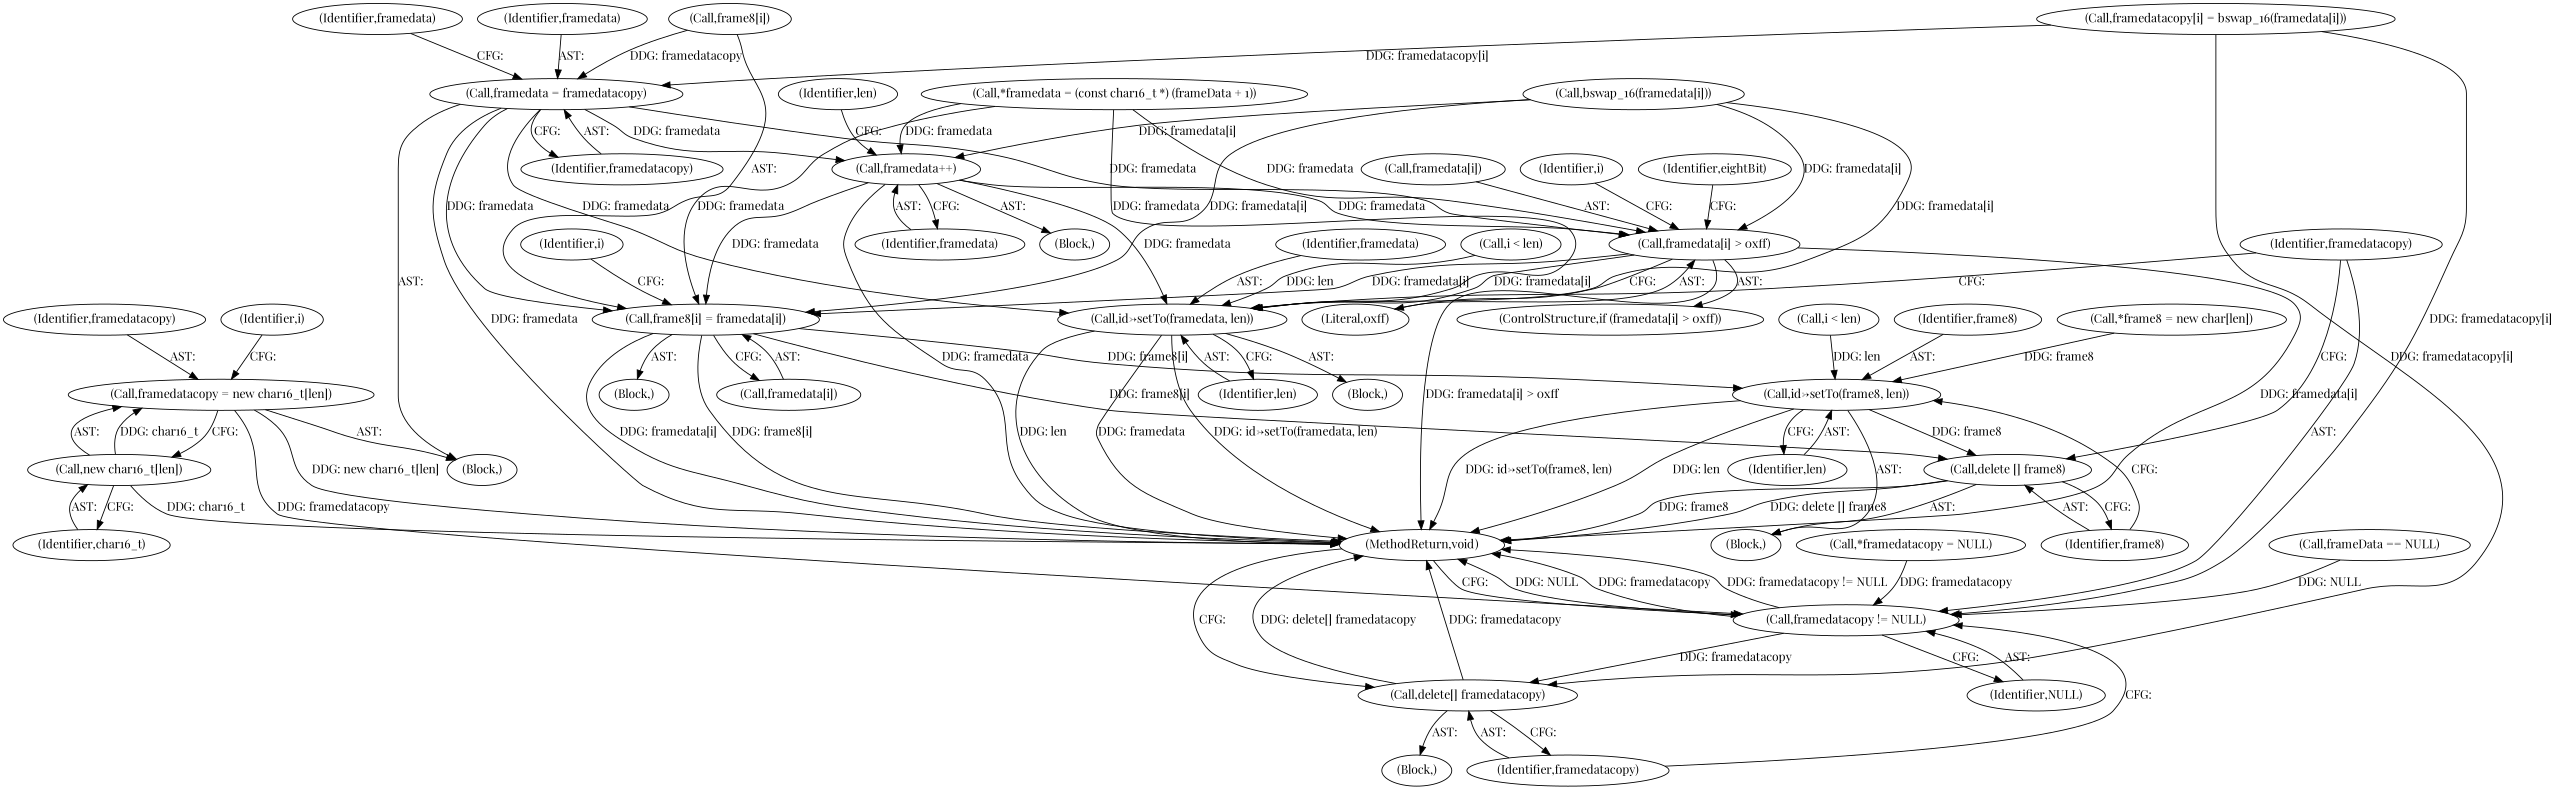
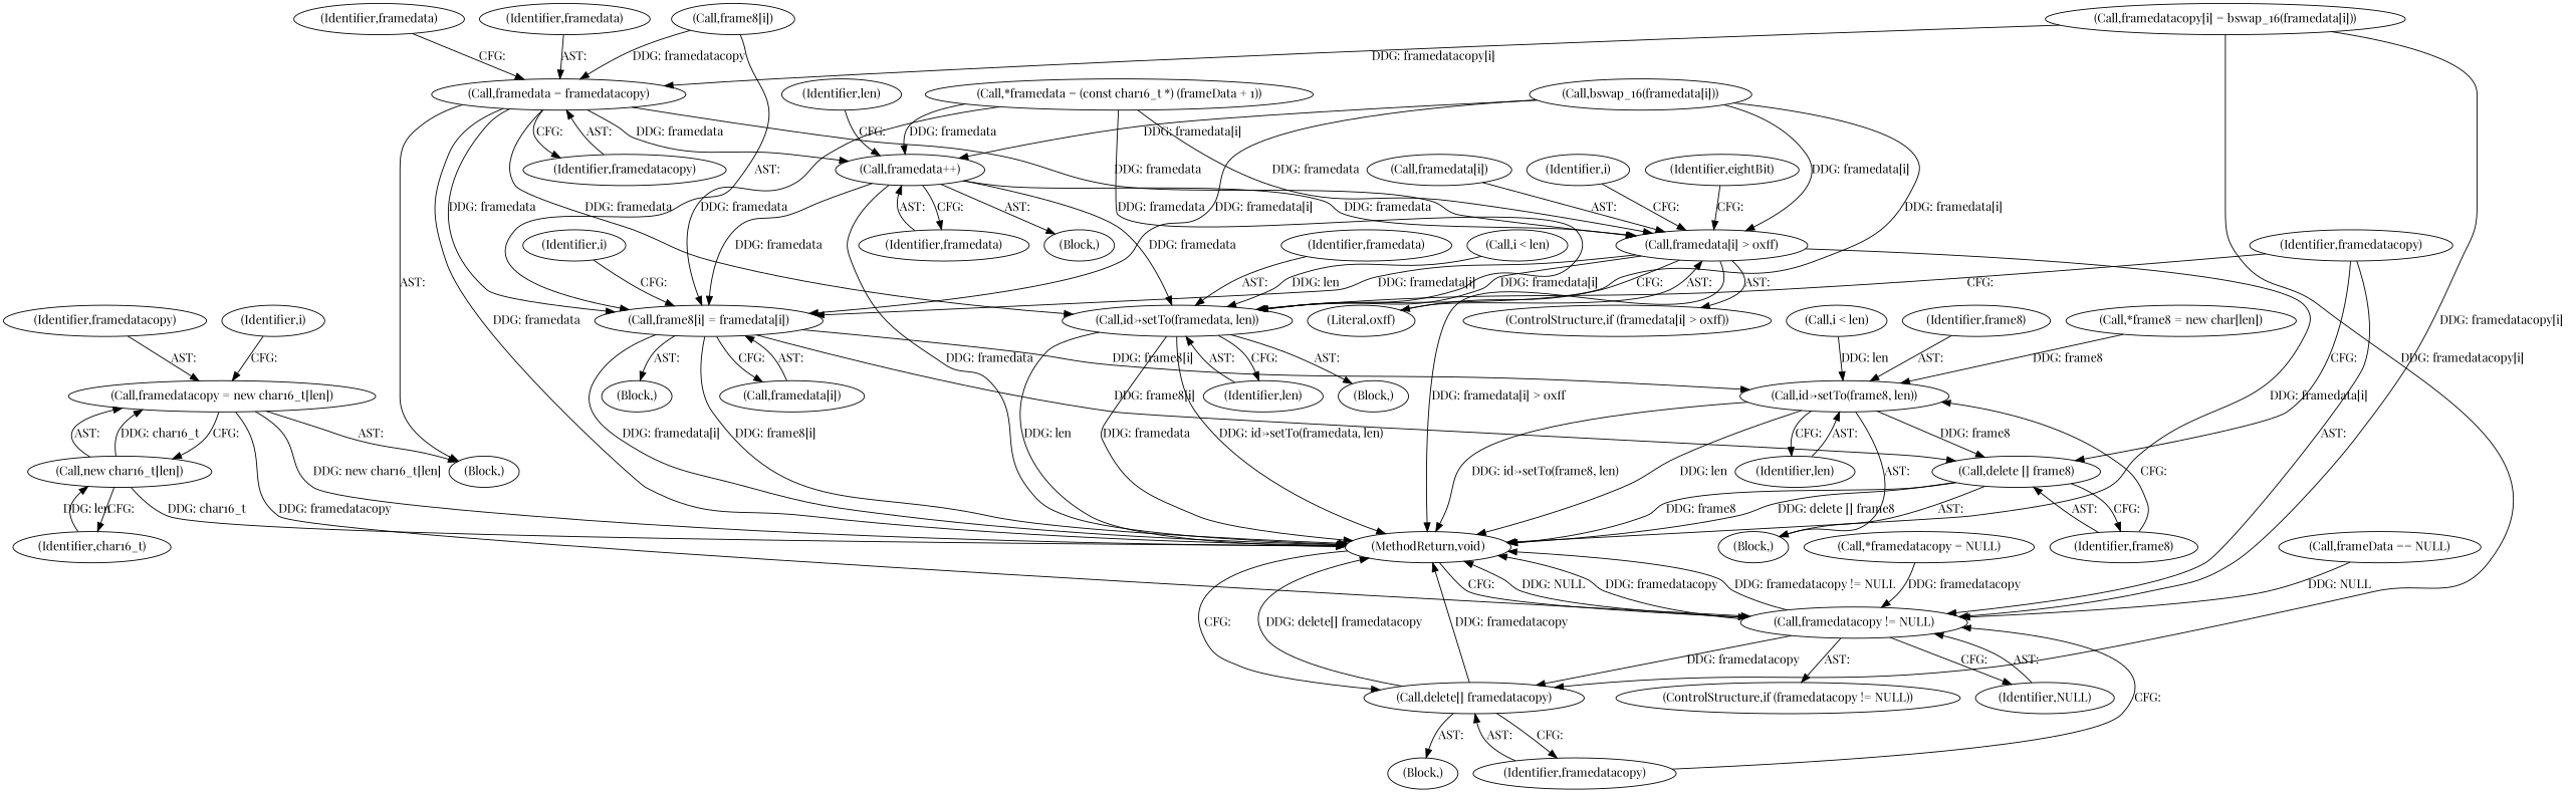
  digraph {
    fontname="Playfair Display"
    node [fontname="Playfair Display"]
    edge [fontname="Playfair Display"]
    n1 [label="(Call,framedatacopy = new char16_t[len])"]
    n2 [label="(Call,new char16_t[len])"]
    n3 [label="(Call,framedatacopy != NULL)"]
    n4 [label="(MethodReturn,void)"]
    n5 [label="(Block,)"]
    n6 [label="(Identifier,char16_t)"]
    n7 [label="(Call,framedata = framedatacopy)"]
    n8 [label="(Call,framedata++)"]
    n9 [label="(Call,framedata[i] > 0xff)"]
    n10 [label="(Call,frame8[i] = framedata[i])"]
    n11 [label="(Call,id->setTo(framedata, len))"]
    n12 [label="(Identifier,framedatacopy)"]
    n13 [label="(Call,delete[] framedatacopy)"]
+   n14 [label="(ControlStructure,if (framedatacopy != NULL))"]
    n15 [label="(Identifier,NULL)"]
    n16 [label="(Identifier,framedata)"]
    n17 [label="(Block,)"]
    n18 [label="(ControlStructure,if (framedata[i] > 0xff))"]
    n19 [label="(Literal,0xff)"]
    n20 [label="(Call,id->setTo(frame8, len))"]
    n21 [label="(Call,delete [] frame8)"]
    n22 [label="(Call,framedata[i])"]
    n23 [label="(Block,)"]
    n24 [label="(Block,)"]
    n25 [label="(Identifier,len)"]
    n26 [label="(Identifier,len)"]
    n27 [label="(Block,)"]
    n28 [label="(Identifier,frame8)"]
    n29 [label="(Block,)"]
    n30 [label="(Identifier,framedatacopy)"]
    n31 [label="(Call,*framedatacopy = NULL)"]
    n32 [label="(Identifier,i)"]
    n33 [label="(Call,bswap_16(framedata[i]))"]
    n34 [label="(Call,i < len)"]
    n35 [label="(Call,framedata[i])"]
    n36 [label="(Identifier,framedata)"]
    n37 [label="(Identifier,frame8)"]
    n38 [label="(Call,frame8[i])"]
    n39 [label="(Identifier,i)"]
    n40 [label="(Identifier,framedatacopy)"]
    n41 [label="(Call,framedatacopy[i] = bswap_16(framedata[i]))"]
    n42 [label="(Identifier,framedata)"]
    n43 [label="(Call,frameData == NULL)"]
    n44 [label="(Identifier,eightBit)"]
    n45 [label="(Identifier,framedata)"]
    n46 [label="(Call,*frame8 = new char[len])"]
    n47 [label="(Call,i < len)"]
    n48 [label="(Identifier,framedatacopy)"]
    n49 [label="(Identifier,i)"]
    n50 [label="(Call,*framedata = (const char16_t *) (frameData + 1))"]
    n51 [label="(Identifier,len)"]
    n1 -> n2 [label="CFG: "]
    n1 -> n3 [label="DDG: framedatacopy"]
    n1 -> n4 [label="DDG: new char16_t[len]"]
    n1 -> n5 [label="AST: "]
    n2 -> n1 [label="AST: "]
    n2 -> n1 [label="DDG: char16_t"]
    n2 -> n4 [label="DDG: char16_t"]
    n2 -> n6 [label="CFG: "]
    n3 -> n4 [label="DDG: NULL"]
    n3 -> n4 [label="DDG: framedatacopy"]
    n3 -> n4 [label="DDG: framedatacopy != NULL"]
    n3 -> n13 [label="DDG: framedatacopy"]
+   n3 -> n14 [label="AST: "]
    n3 -> n15 [label="CFG: "]
    n4 -> n3 [label="CFG: "]
    n4 -> n13 [label="CFG: "]
-   n6 -> n2 [label="AST: "]
+   n6 -> n2 [label="DDG: len"]
    n7 -> n4 [label="DDG: framedata"]
    n7 -> n5 [label="AST: "]
    n7 -> n8 [label="DDG: framedata"]
    n7 -> n9 [label="DDG: framedata"]
    n7 -> n10 [label="DDG: framedata"]
    n7 -> n11 [label="DDG: framedata"]
    n7 -> n12 [label="CFG: "]
    n8 -> n4 [label="DDG: framedata"]
    n8 -> n9 [label="DDG: framedata"]
    n8 -> n10 [label="DDG: framedata"]
    n8 -> n11 [label="DDG: framedata"]
    n8 -> n16 [label="CFG: "]
    n8 -> n17 [label="AST: "]
    n9 -> n4 [label="DDG: framedata[i] > 0xff"]
    n9 -> n4 [label="DDG: framedata[i]"]
    n9 -> n10 [label="DDG: framedata[i]"]
    n9 -> n11 [label="DDG: framedata[i]"]
    n9 -> n18 [label="AST: "]
    n9 -> n19 [label="CFG: "]
    n10 -> n4 [label="DDG: frame8[i]"]
    n10 -> n4 [label="DDG: framedata[i]"]
    n10 -> n20 [label="DDG: frame8[i]"]
    n10 -> n21 [label="DDG: frame8[i]"]
    n10 -> n22 [label="CFG: "]
    n10 -> n23 [label="AST: "]
    n11 -> n4 [label="DDG: len"]
    n11 -> n4 [label="DDG: framedata"]
    n11 -> n4 [label="DDG: id->setTo(framedata, len)"]
    n11 -> n24 [label="AST: "]
    n11 -> n25 [label="CFG: "]
    n12 -> n7 [label="AST: "]
    n13 -> n4 [label="DDG: delete[] framedatacopy"]
    n13 -> n4 [label="DDG: framedatacopy"]
    n13 -> n29 [label="AST: "]
    n13 -> n30 [label="CFG: "]
    n15 -> n3 [label="AST: "]
    n16 -> n8 [label="AST: "]
    n19 -> n9 [label="AST: "]
    n20 -> n4 [label="DDG: len"]
    n20 -> n4 [label="DDG: id->setTo(frame8, len)"]
    n20 -> n21 [label="DDG: frame8"]
    n20 -> n26 [label="CFG: "]
    n20 -> n27 [label="AST: "]
    n21 -> n4 [label="DDG: frame8"]
    n21 -> n4 [label="DDG: delete [] frame8"]
    n21 -> n27 [label="AST: "]
    n21 -> n28 [label="CFG: "]
    n22 -> n10 [label="AST: "]
    n25 -> n11 [label="AST: "]
    n26 -> n20 [label="AST: "]
    n28 -> n20 [label="CFG: "]
    n28 -> n21 [label="AST: "]
    n30 -> n3 [label="CFG: "]
    n30 -> n13 [label="AST: "]
    n31 -> n3 [label="DDG: framedatacopy"]
    n32 -> n10 [label="CFG: "]
    n33 -> n8 [label="DDG: framedata[i]"]
    n33 -> n9 [label="DDG: framedata[i]"]
    n33 -> n10 [label="DDG: framedata[i]"]
    n33 -> n11 [label="DDG: framedata[i]"]
    n34 -> n20 [label="DDG: len"]
    n35 -> n9 [label="AST: "]
    n36 -> n7 [label="CFG: "]
    n37 -> n20 [label="AST: "]
    n38 -> n7 [label="DDG: framedatacopy"]
    n38 -> n10 [label="AST: "]
    n39 -> n9 [label="CFG: "]
    n40 -> n3 [label="AST: "]
    n40 -> n11 [label="CFG: "]
    n40 -> n21 [label="CFG: "]
    n41 -> n3 [label="DDG: framedatacopy[i]"]
    n41 -> n7 [label="DDG: framedatacopy[i]"]
    n41 -> n13 [label="DDG: framedatacopy[i]"]
    n42 -> n11 [label="AST: "]
    n43 -> n3 [label="DDG: NULL"]
    n44 -> n9 [label="CFG: "]
    n45 -> n7 [label="AST: "]
    n46 -> n20 [label="DDG: frame8"]
    n47 -> n11 [label="DDG: len"]
    n48 -> n1 [label="AST: "]
    n49 -> n1 [label="CFG: "]
    n50 -> n8 [label="DDG: framedata"]
    n50 -> n9 [label="DDG: framedata"]
    n50 -> n10 [label="DDG: framedata"]
    n50 -> n11 [label="DDG: framedata"]
    n51 -> n8 [label="CFG: "]
  }
